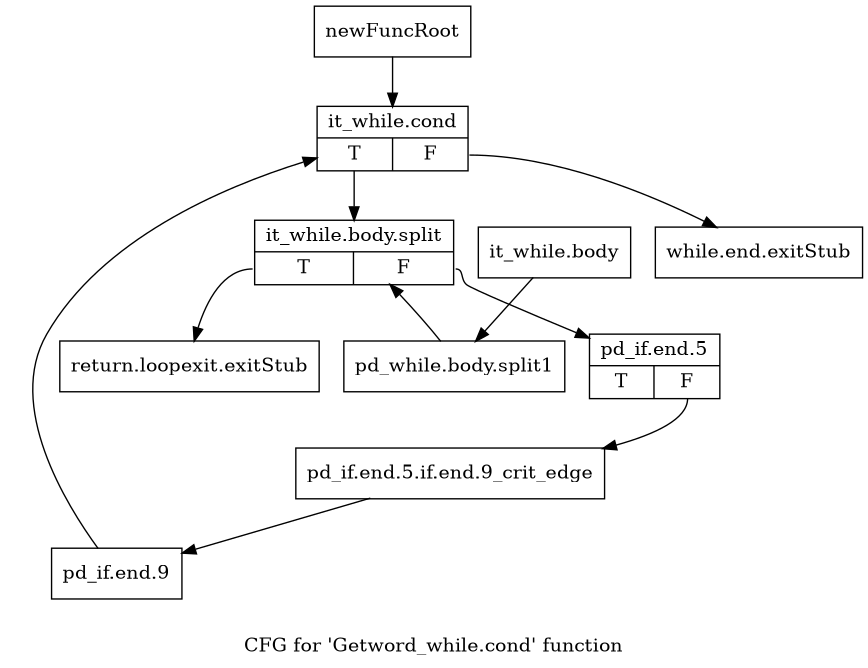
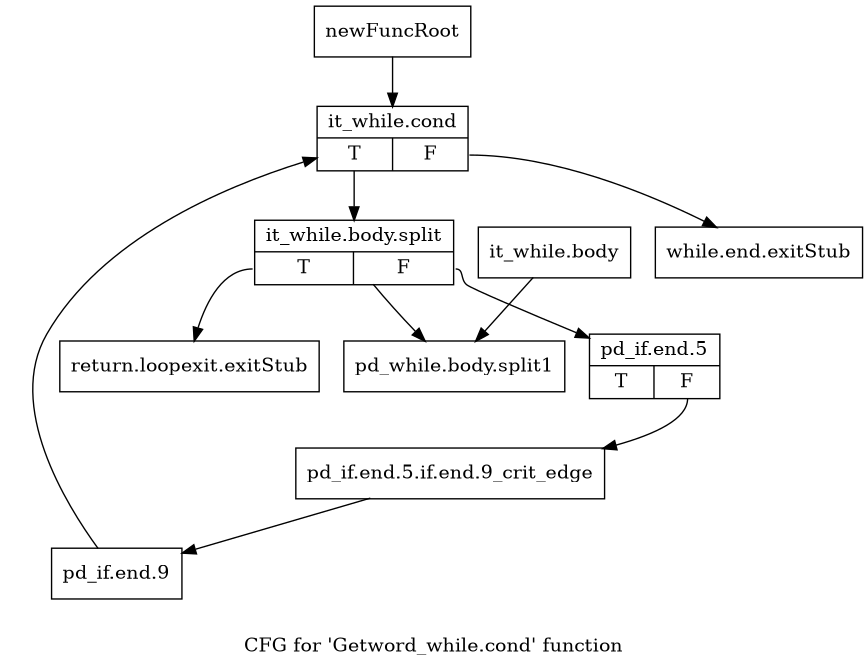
  digraph {
    label="CFG for 'Getword_while.cond' function"
    node [shape=record]
    n1 [label="{newFuncRoot}"]
    n2 [label="{it_while.cond|{<s0>T|<s1>F}}"]
    n3 [label="{while.end.exitStub}"]
    n4 [label="{it_while.body.split|{<s0>T|<s1>F}}"]
    n5 [label="{it_while.body}"]
    n6 [label="{pd_while.body.split1}"]
    n7 [label="{return.loopexit.exitStub}"]
    n8 [label="{pd_if.end.5|{<s0>T|<s1>F}}"]
    n9 [label="{pd_if.end.5.if.end.9_crit_edge}"]
    n10 [label="{pd_if.end.9}"]
    n1 -> n2
    n2 -> n3 [tailport=s1]
    n2 -> n4 [tailport=s0]
    n4 -> n7 [tailport=s0]
    n4 -> n8 [tailport=s1]
    n5 -> n6
-   n6 -> n4
+   n4 -> n6
    n8 -> n9 [tailport=s1]
    n9 -> n10
    n10 -> n2
  }
